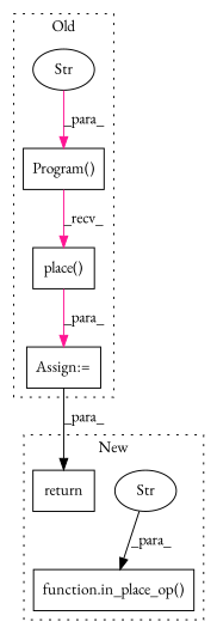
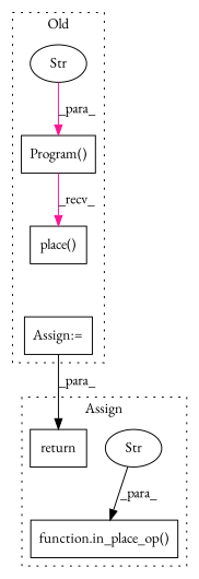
  digraph {
    fontname="EB Garamond"
    node [a=75 fontname="EB Garamond" shape=box]
    edge [color=deeppink fontname="EB Garamond"]
    n1 [l=251 label="place()" s=1896]
    n2 [l="11,1" label="Program()" s="1896,2138"]
    n3 [a=66 l=219 label=Str s=1919 shape=ellipse]
    n4 [a=68 l=3 label="Assign:=" s=1893]
    n5 [l="12,1" label="function.in_place_op()" s="1329,1385"]
    n6 [a=66 l=33 label=Str s=1346 shape=ellipse]
    n7 [a=93 l=7 label=return s=1322]
    subgraph cluster_1 {
      label=Old
      style=dotted
      n1
      n2
      n3
      n4
    }
    subgraph cluster_2 {
-     label=New
+     label=Assign
      style=dotted
      n5
      n6
      n7
    }
-   n1 -> n4 [label=_para_]
    n2 -> n1 [label=_recv_]
    n3 -> n2 [label=_para_]
    n4 -> n7 [color=black label=_para_]
    n6 -> n5 [color=black label=_para_]
  }
